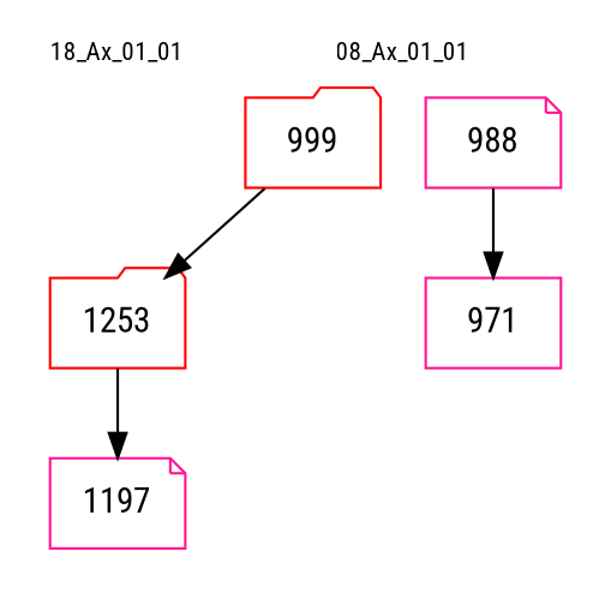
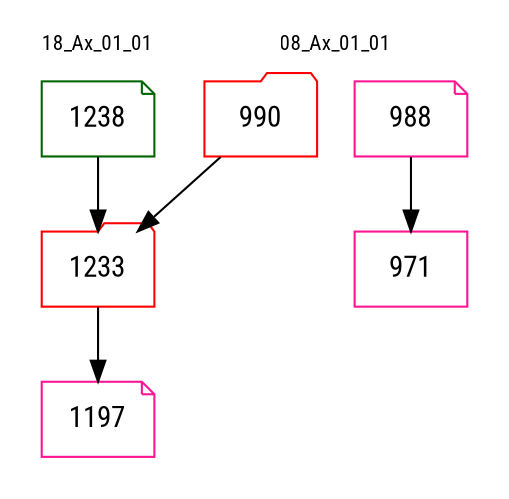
  digraph {
    fontname="Roboto Condensed"
    node [color=deeppink fontname="Roboto Condensed" shape=note]
    edge [color=black fontname="Roboto Condensed"]
-   n2 [color=red label=1253 shape=folder]
+   n1 [color=darkgreen label=1238]
+   n2 [color=red label=1233 shape=folder]
    n3 [label=1197]
-   n4 [color=red label=999 shape=folder]
+   n4 [color=red label=990 shape=folder]
    n5 [label=988]
    n6 [label=971 shape=box]
    subgraph cluster_1 {
      color=white
      fontsize=10
      label="18_Ax_01_01"
+     n1
      n2
      n3
    }
    subgraph cluster_2 {
      color=white
      fontsize=10
      label="08_Ax_01_01"
      n4
      n5
      n6
    }
+   n1 -> n2
    n2 -> n3
    n4 -> n2
    n5 -> n6
  }
